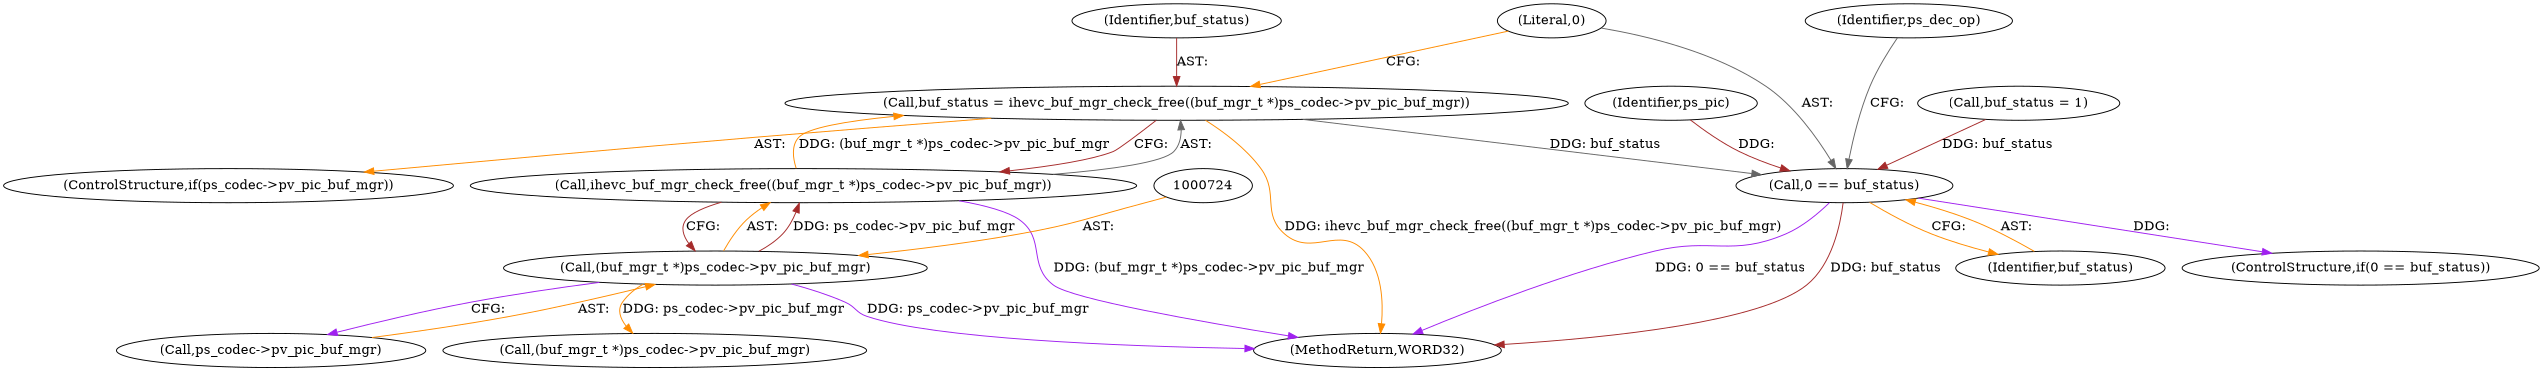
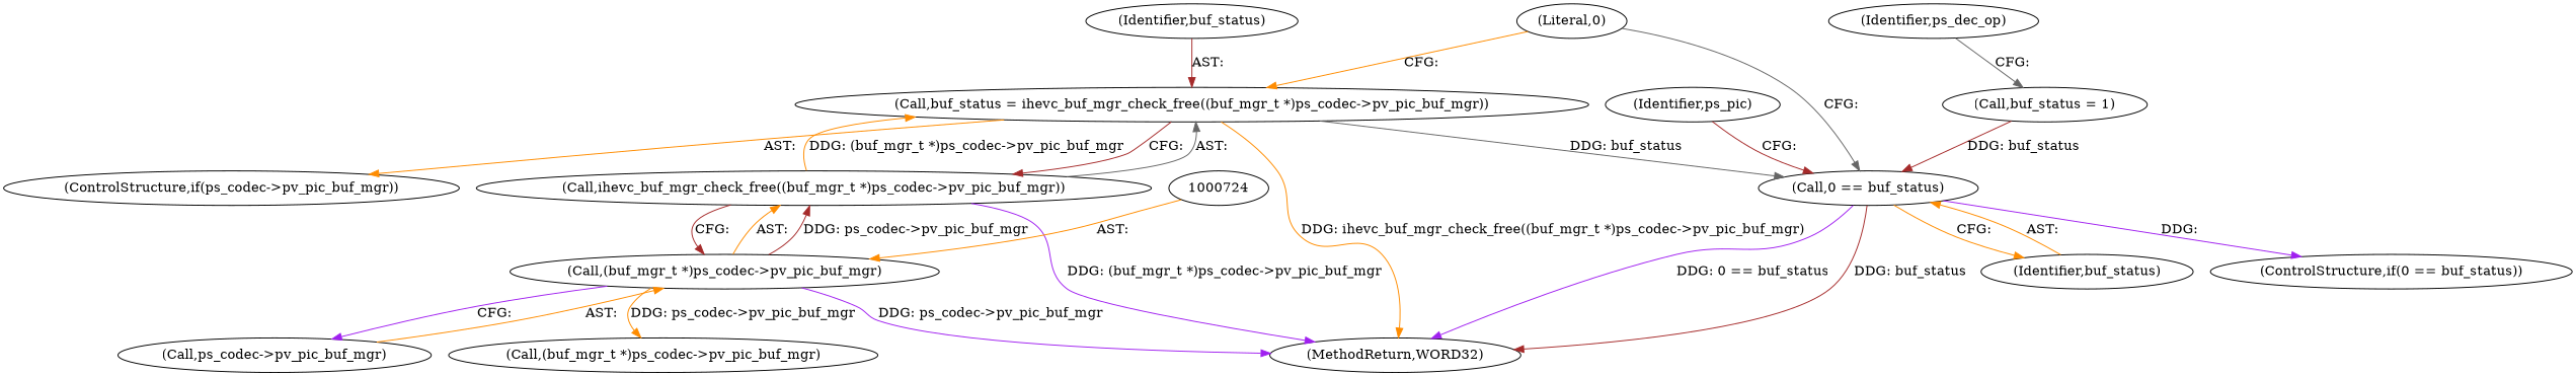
  digraph {
    edge [color=darkorange]
    n1 [label="(Call,buf_status = ihevc_buf_mgr_check_free((buf_mgr_t *)ps_codec->pv_pic_buf_mgr))"]
    n2 [label="(Call,ihevc_buf_mgr_check_free((buf_mgr_t *)ps_codec->pv_pic_buf_mgr))"]
    n3 [label="(Call,0 == buf_status)"]
    n4 [label="(ControlStructure,if(ps_codec->pv_pic_buf_mgr))"]
    n5 [label="(MethodReturn,WORD32)"]
    n6 [label="(Call,(buf_mgr_t *)ps_codec->pv_pic_buf_mgr)"]
    n7 [label="(Identifier,buf_status)"]
    n8 [label="(ControlStructure,if(0 == buf_status))"]
    n9 [label="(Call,ps_codec->pv_pic_buf_mgr)"]
    n10 [label="(Call,(buf_mgr_t *)ps_codec->pv_pic_buf_mgr)"]
    n11 [label="(Identifier,ps_dec_op)"]
    n12 [label="(Call,buf_status = 1)"]
    n13 [label="(Literal,0)"]
    n14 [label="(Identifier,ps_pic)"]
    n15 [label="(Identifier,buf_status)"]
    1000724
    n1 -> n2 [color=brown label="CFG: "]
    n1 -> n3 [color=gray40 label="DDG: buf_status"]
    n1 -> n4 [label="AST: "]
    n1 -> n5 [label="DDG: ihevc_buf_mgr_check_free((buf_mgr_t *)ps_codec->pv_pic_buf_mgr)"]
    n2 -> n1 [color=gray40 label="AST: "]
    n2 -> n1 [label="DDG: (buf_mgr_t *)ps_codec->pv_pic_buf_mgr"]
    n2 -> n5 [color=purple label="DDG: (buf_mgr_t *)ps_codec->pv_pic_buf_mgr"]
    n2 -> n6 [color=brown label="CFG: "]
    n3 -> n5 [color=purple label="DDG: 0 == buf_status"]
    n3 -> n5 [color=brown label="DDG: buf_status"]
    n3 -> n7 [label="CFG: "]
    n3 -> n8 [color=purple label="DDG: "]
    n6 -> n2 [label="AST: "]
    n6 -> n2 [color=brown label="DDG: ps_codec->pv_pic_buf_mgr"]
    n6 -> n5 [color=purple label="DDG: ps_codec->pv_pic_buf_mgr"]
    n6 -> n9 [color=purple label="CFG: "]
    n6 -> n10 [label="DDG: ps_codec->pv_pic_buf_mgr"]
    n7 -> n3 [label="AST: "]
    n9 -> n6 [label="AST: "]
-   n11 -> n3 [color=gray40 label="CFG: "]
+   n11 -> n12 [color=gray40 label="CFG: "]
    n12 -> n3 [color=brown label="DDG: buf_status"]
    n13 -> n1 [label="CFG: "]
-   n13 -> n3 [color=gray40 label="AST: "]
-   n14 -> n3 [color=brown label="DDG: "]
+   n13 -> n3 [color=gray40 label="CFG: "]
+   n14 -> n3 [color=brown label="CFG: "]
    n15 -> n1 [color=brown label="AST: "]
    1000724 -> n6 [label="AST: "]
  }
